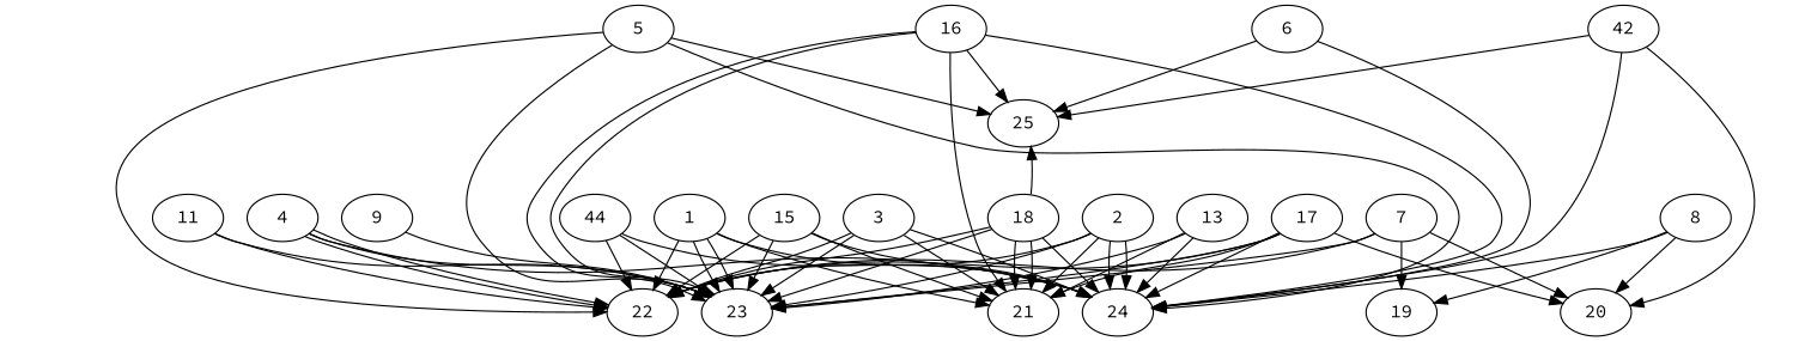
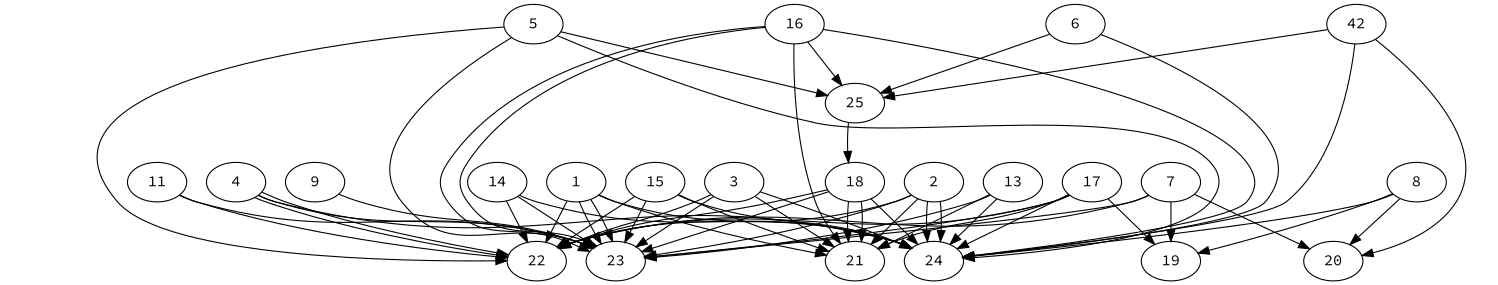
  digraph {
    fontname="Source Code Pro"
    node [alpha=0.15 fontname="Source Code Pro"]
    edge [fontname="Source Code Pro"]
    1 [alpha=0.10 expect_size=13922304]
    21 [alpha=0.10 expect_size=45862912]
    22 [alpha=0.16 expect_size=38112256]
    23 [alpha=0.04 expect_size=8402944]
    24 [alpha=0.06 expect_size=39741440]
    2 [alpha=0.04 expect_size=21007360]
    3 [alpha=0.13 expect_size=10192896]
    4 [alpha=0.05 expect_size=37906432]
    5 [expect_size=21517312]
    25 [expect_size=9834496]
    6 [alpha=0.19 expect_size=31481856]
    7 [alpha=0.02 expect_size=35220480]
    19 [expect_size=9485312]
    20 [alpha=0.11 expect_size=10791936]
    8 [alpha=0.09 expect_size=17780736]
    9 [alpha=0.01 expect_size=38191104]
    11 [alpha=0.17 expect_size=15757312]
    n18 [alpha=0.07 expect_size=38843392 label=42]
    13 [alpha=0.13 expect_size=49245184]
-   14 [alpha=0.07 expect_size=32734208 label=44]
+   14 [alpha=0.07 expect_size=32734208]
    15 [alpha=0.19 expect_size=44854272]
    16 [alpha=0.07 expect_size=32033792]
    17 [alpha=0.00 expect_size=28719104]
    18 [alpha=0.19 expect_size=34472960]
    1 -> 21
    1 -> 22
    1 -> 23
    1 -> 23
    1 -> 24
    2 -> 21
    2 -> 22
    2 -> 23
    2 -> 24
    2 -> 24
    3 -> 21
    3 -> 22
    3 -> 23
    3 -> 24
    4 -> 22
    4 -> 22
    4 -> 23
    4 -> 24
    5 -> 22
    5 -> 23
    5 -> 24
    5 -> 25
    6 -> 24
    6 -> 25
    7 -> 22
    7 -> 23
    7 -> 19
    7 -> 20
    8 -> 24
    8 -> 19
    8 -> 20
    9 -> 23
    11 -> 22
    11 -> 23
    n18 -> 24
    n18 -> 25
    n18 -> 20
    13 -> 21
    13 -> 23
    13 -> 24
    14 -> 22
    14 -> 23
    14 -> 24
    15 -> 21
    15 -> 22
    15 -> 23
    15 -> 24
    16 -> 21
    16 -> 23
    16 -> 23
    16 -> 24
    16 -> 25
    17 -> 21
    17 -> 22
    17 -> 23
    17 -> 24
-   17 -> 20
+   17 -> 19
    18 -> 21
    18 -> 21
    18 -> 22
    18 -> 23
    18 -> 24
-   18 -> 25
+   25 -> 18
  }
